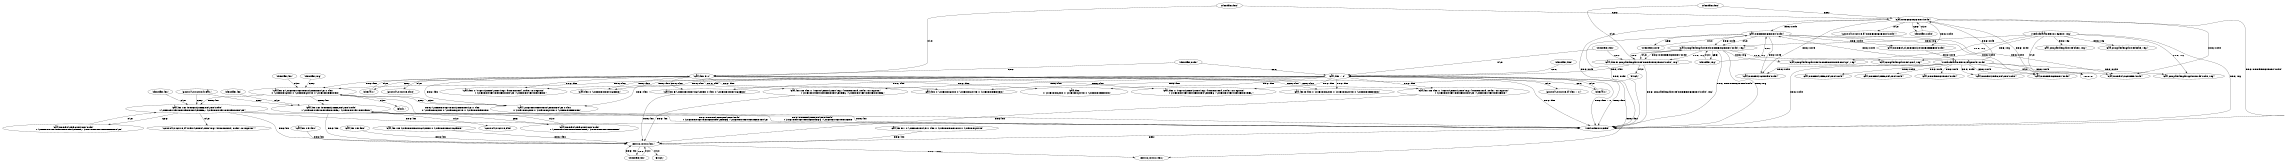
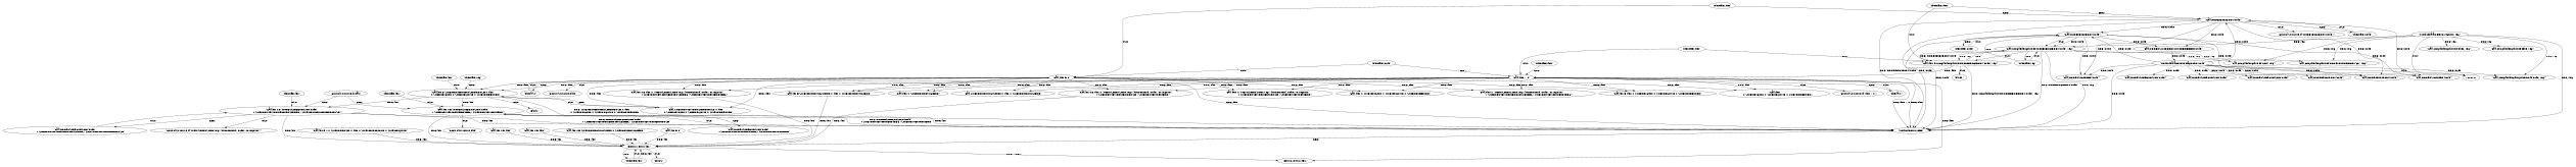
  digraph {
    n1 [label="(Call,len = SIZE_OP_MEMORY_START_PUSH + tlen\n        + SIZE_OP_CALL + SIZE_OP_JUMP + SIZE_OP_RETURN)"]
    n2 [label="(Call,len += (NODE_IS_RECURSION(node)\n                ? SIZE_OP_MEMORY_END_PUSH_REC : SIZE_OP_MEMORY_END_PUSH))"]
    n3 [label="(Call,len += (NODE_IS_RECURSION(node)\n                ? SIZE_OP_MEMORY_END_REC : SIZE_OP_MEMORY_END))"]
    n4 [label="(Block,)"]
    n5 [label="(Call,SIZE_OP_MEMORY_START_PUSH + tlen\n        + SIZE_OP_CALL + SIZE_OP_JUMP + SIZE_OP_RETURN)"]
    n6 [label="(MethodReturn,RET)"]
    n7 [label="(Return,return len;)"]
    n8 [label="(Call,NODE_IS_RECURSION(node)\n                ? SIZE_OP_MEMORY_END_PUSH_REC : SIZE_OP_MEMORY_END_PUSH)"]
    n9 [label="(ControlStructure,if (MEM_STATUS_AT0(reg->bt_mem_end, node->m.regnum)))"]
    n10 [label="(ControlStructure,else)"]
    n11 [label="(Call,NODE_IS_RECURSION(node)\n                ? SIZE_OP_MEMORY_END_REC : SIZE_OP_MEMORY_END)"]
    n12 [label="(Call,tlen < 0)"]
    n13 [label="(Call,tlen + SIZE_OP_CALL + SIZE_OP_JUMP + SIZE_OP_RETURN)"]
    n14 [label="(ControlStructure,if (tlen < 0))"]
    n15 [label="(Call,len = tlen + SIZE_OP_CALL + SIZE_OP_JUMP + SIZE_OP_RETURN)"]
    n16 [label="(Call,tlen\n        + SIZE_OP_CALL + SIZE_OP_JUMP + SIZE_OP_RETURN)"]
    n17 [label="(Call,tlen + SIZE_OP_ATOMIC_END)"]
+   n18 [label="(Call,SIZE_OP_ATOMIC_START + tlen + SIZE_OP_ATOMIC_END)"]
    n19 [label="(Call,len += tlen + (MEM_STATUS_AT0(reg->bt_mem_end, node->m.regnum)\n                     ? SIZE_OP_MEMORY_END_PUSH_REC : SIZE_OP_MEMORY_END_REC))"]
    n20 [label="(Call,len = SIZE_OP_ATOMIC_START + tlen + SIZE_OP_ATOMIC_END)"]
    n21 [label="(Call,tlen + (MEM_STATUS_AT0(reg->bt_mem_end, node->m.regnum)\n                     ? SIZE_OP_MEMORY_END_PUSH : SIZE_OP_MEMORY_END))"]
    n22 [label="(Call,len += tlen + (MEM_STATUS_AT0(reg->bt_mem_end, node->m.regnum)\n                     ? SIZE_OP_MEMORY_END_PUSH : SIZE_OP_MEMORY_END))"]
    n23 [label="(Literal,0)"]
    n24 [label="(Call,tlen + (MEM_STATUS_AT0(reg->bt_mem_end, node->m.regnum)\n                     ? SIZE_OP_MEMORY_END_PUSH_REC : SIZE_OP_MEMORY_END_REC))"]
    n25 [label="(Return,return tlen;)"]
    n26 [label="(Call,tlen = compile_length_tree(NODE_BAG_BODY(node), reg))"]
    n27 [label="(Call,compile_length_tree(NODE_BAG_BODY(node), reg))"]
    n28 [label="(Block,)"]
    n29 [label="(Call,compile_length_tree(cond, reg))"]
    n30 [label="(Identifier,reg)"]
    n31 [label="(Call,compile_length_tree(NODE_QUANT_BODY(qn), reg))"]
    n32 [label="(Call,NODE_BAG_BODY(node))"]
    n33 [label="(Identifier,node)"]
    n34 [label="(Call,NODE_BAG_BODY(node))"]
    n35 [label="(Call,NODE_IS_CALLED(node))"]
    n36 [label="(Call,NODE_IS_CALLED(node))"]
    n37 [label="(Call,NODE_IS_STOP_BT_SIMPLE_REPEAT(node))"]
    n38 [label="(MethodParameterIn,BagNode* node)"]
    n39 [label="(Call,NODE_BAG_BODY(node))"]
    n40 [label="(ControlStructure,if (NODE_BAG_BODY(node)))"]
    n41 [label="(Identifier,node)"]
    n42 [label="(Call,compile_length_option_node(node, reg))"]
    n43 [label="(Call,NODE_IS_RECURSION(node))"]
    n44 [label="(Call,NODE_IS_RECURSION(node))"]
    n45 [label="(Call,NODE_IS_RECURSION(node))"]
    n46 [label="(Call,NODE_BAG_BODY(node))"]
    1000101
    n48 [label="(MethodParameterIn,regex_t* reg)"]
    n49 [label="(Call,compile_length_tree(Then, reg))"]
    n50 [label="(Call,compile_length_tree(Else, reg))"]
    n51 [label="(Call,tlen = 0)"]
    n52 [label="(Literal,0)"]
    n53 [label="(ControlStructure,else)"]
    n54 [label="(Identifier,len)"]
    n55 [label="(Block,)"]
    n56 [label="(Identifier,len)"]
    n57 [label="(Call,len = v + SIZE_OP_PUSH + tlen + SIZE_OP_POP_OUT + SIZE_OP_JUMP)"]
    n58 [label="(Identifier,tlen)"]
    n59 [label="(Call,len += tlen)"]
    n60 [label="(Call,len += tlen)"]
    n61 [label="(Identifier,len)"]
    n62 [label="(Identifier,reg)"]
    n63 [label="(Identifier,tlen)"]
    n64 [label="(Identifier,len)"]
    n65 [label="(Call,len += SIZE_OP_ATOMIC_START + SIZE_OP_ATOMIC_END)"]
+   n66 [label="(Call,len = 0)"]
    n67 [label="(Identifier,node)"]
    n68 [label="(Identifier,tlen)"]
    n69 [label="(ControlStructure,break;)"]
    n70 [label="(Identifier,tlen)"]
    n1 -> n2 [label="DDG: len"]
    n1 -> n3 [label="DDG: len"]
    n1 -> n4 [label="AST: "]
    n1 -> n5 [label="CFG: "]
    n1 -> n6 [label="DDG: SIZE_OP_MEMORY_START_PUSH + tlen\n        + SIZE_OP_CALL + SIZE_OP_JUMP + SIZE_OP_RETURN"]
    n2 -> n6 [label="DDG: NODE_IS_RECURSION(node)\n                ? SIZE_OP_MEMORY_END_PUSH_REC : SIZE_OP_MEMORY_END_PUSH"]
    n2 -> n6 [label="DDG: len"]
    n2 -> n7 [label="DDG: len"]
    n2 -> n8 [label="CFG: "]
    n2 -> n9 [label="AST: "]
    n3 -> n6 [label="DDG: NODE_IS_RECURSION(node)\n                ? SIZE_OP_MEMORY_END_REC : SIZE_OP_MEMORY_END"]
    n3 -> n6 [label="DDG: len"]
    n3 -> n7 [label="DDG: len"]
    n3 -> n10 [label="AST: "]
    n3 -> n11 [label="CFG: "]
    n5 -> n1 [label="AST: "]
    n6 -> n7 [label="CFG: "]
    n7 -> n25 [label="DDG: <RET>"]
    n7 -> n54 [label="CFG: "]
    n7 -> n55 [label="AST: "]
    n8 -> n2 [label="AST: "]
    n11 -> n3 [label="AST: "]
    n12 -> n1 [label="DDG: tlen"]
    n12 -> n5 [label="DDG: tlen"]
    n12 -> n6 [label="DDG: tlen"]
    n12 -> n6 [label="DDG: tlen < 0"]
    n12 -> n13 [label="DDG: tlen"]
    n12 -> n14 [label="AST: "]
    n12 -> n15 [label="DDG: tlen"]
    n12 -> n16 [label="DDG: tlen"]
    n12 -> n17 [label="DDG: tlen"]
+   n12 -> n18 [label="DDG: tlen"]
    n12 -> n19 [label="DDG: tlen"]
    n12 -> n20 [label="DDG: tlen"]
    n12 -> n21 [label="DDG: tlen"]
    n12 -> n22 [label="DDG: tlen"]
    n12 -> n23 [label="CFG: "]
    n12 -> n24 [label="DDG: tlen"]
    n12 -> n25 [label="DDG: tlen"]
    n19 -> n7 [label="DDG: len"]
    n20 -> n7 [label="DDG: len"]
    n22 -> n7 [label="DDG: len"]
    n23 -> n12 [label="AST: "]
    n26 -> n6 [label="DDG: compile_length_tree(NODE_BAG_BODY(node), reg)"]
    n26 -> n12 [label="DDG: tlen"]
    n26 -> n27 [label="CFG: "]
    n26 -> n28 [label="AST: "]
    n27 -> n6 [label="DDG: reg"]
    n27 -> n6 [label="DDG: NODE_BAG_BODY(node)"]
    n27 -> n26 [label="AST: "]
    n27 -> n26 [label="DDG: NODE_BAG_BODY(node)"]
    n27 -> n26 [label="DDG: reg"]
    n27 -> n29 [label="DDG: reg"]
    n27 -> n30 [label="CFG: "]
    n27 -> n31 [label="DDG: reg"]
    n30 -> n27 [label="AST: "]
    n30 -> n32 [label="CFG: "]
    n32 -> n6 [label="DDG: node"]
    n32 -> n27 [label="AST: "]
    n32 -> n27 [label="DDG: node"]
    n32 -> n33 [label="CFG: "]
    n32 -> n34 [label="DDG: node"]
    n32 -> n35 [label="DDG: node"]
    n32 -> n36 [label="DDG: node"]
    n32 -> n37 [label="DDG: node"]
    n33 -> n32 [label="AST: "]
    n37 -> n38 [label="DDG: node"]
    n38 -> n6 [label="DDG: node"]
    n38 -> n32 [label="DDG: node"]
    n38 -> n34 [label="DDG: node"]
    n38 -> n35 [label="DDG: node"]
    n38 -> n36 [label="DDG: node"]
    n38 -> n39 [label="DDG: node"]
    n38 -> n42 [label="DDG: node"]
    n38 -> n43 [label="DDG: node"]
    n38 -> n44 [label="DDG: node"]
    n38 -> n45 [label="DDG: node"]
    n38 -> n46 [label="DDG: node"]
    n38 -> 1000101 [label="AST: "]
    n39 -> n6 [label="DDG: NODE_BAG_BODY(node)"]
    n39 -> n6 [label="DDG: node"]
    n39 -> n32 [label="DDG: node"]
    n39 -> n34 [label="DDG: node"]
    n39 -> n35 [label="DDG: node"]
    n39 -> n36 [label="DDG: node"]
    n39 -> n37 [label="DDG: node"]
    n39 -> n40 [label="AST: "]
    n39 -> n41 [label="CFG: "]
    n41 -> n39 [label="AST: "]
    n48 -> n6 [label="DDG: reg"]
    n48 -> n27 [label="DDG: reg"]
    n48 -> n29 [label="DDG: reg"]
    n48 -> n31 [label="DDG: reg"]
    n48 -> n42 [label="DDG: reg"]
    n48 -> 1000101 [label="AST: "]
    n48 -> n49 [label="DDG: reg"]
    n48 -> n50 [label="DDG: reg"]
    n51 -> n1 [label="DDG: tlen"]
    n51 -> n5 [label="DDG: tlen"]
    n51 -> n6 [label="DDG: tlen"]
    n51 -> n13 [label="DDG: tlen"]
    n51 -> n15 [label="DDG: tlen"]
    n51 -> n16 [label="DDG: tlen"]
    n51 -> n17 [label="DDG: tlen"]
+   n51 -> n18 [label="DDG: tlen"]
    n51 -> n19 [label="DDG: tlen"]
    n51 -> n20 [label="DDG: tlen"]
    n51 -> n21 [label="DDG: tlen"]
    n51 -> n22 [label="DDG: tlen"]
    n51 -> n24 [label="DDG: tlen"]
    n51 -> n52 [label="CFG: "]
    n51 -> n53 [label="AST: "]
    n52 -> n51 [label="AST: "]
    n54 -> n7 [label="AST: "]
    n54 -> n7 [label="DDG: len"]
    n56 -> n2 [label="AST: "]
    n57 -> n7 [label="DDG: len"]
    n58 -> n12 [label="AST: "]
    n58 -> n26 [label="CFG: "]
    n59 -> n7 [label="DDG: len"]
    n60 -> n7 [label="DDG: len"]
    n61 -> n3 [label="AST: "]
    n62 -> n1 [label="CFG: "]
    n63 -> n39 [label="CFG: "]
    n63 -> n51 [label="AST: "]
    n64 -> n1 [label="AST: "]
-   n65 -> n7 [label="DDG: tlen"]
+   n65 -> n7 [label="DDG: len"]
+   n66 -> n7 [label="DDG: len"]
    n67 -> n12 [label="CFG: "]
    n67 -> n51 [label="CFG: "]
    n68 -> n26 [label="AST: "]
    n68 -> n39 [label="CFG: "]
    n69 -> n2 [label="CFG: "]
    n69 -> n3 [label="CFG: "]
    n70 -> n12 [label="CFG: "]
  }
